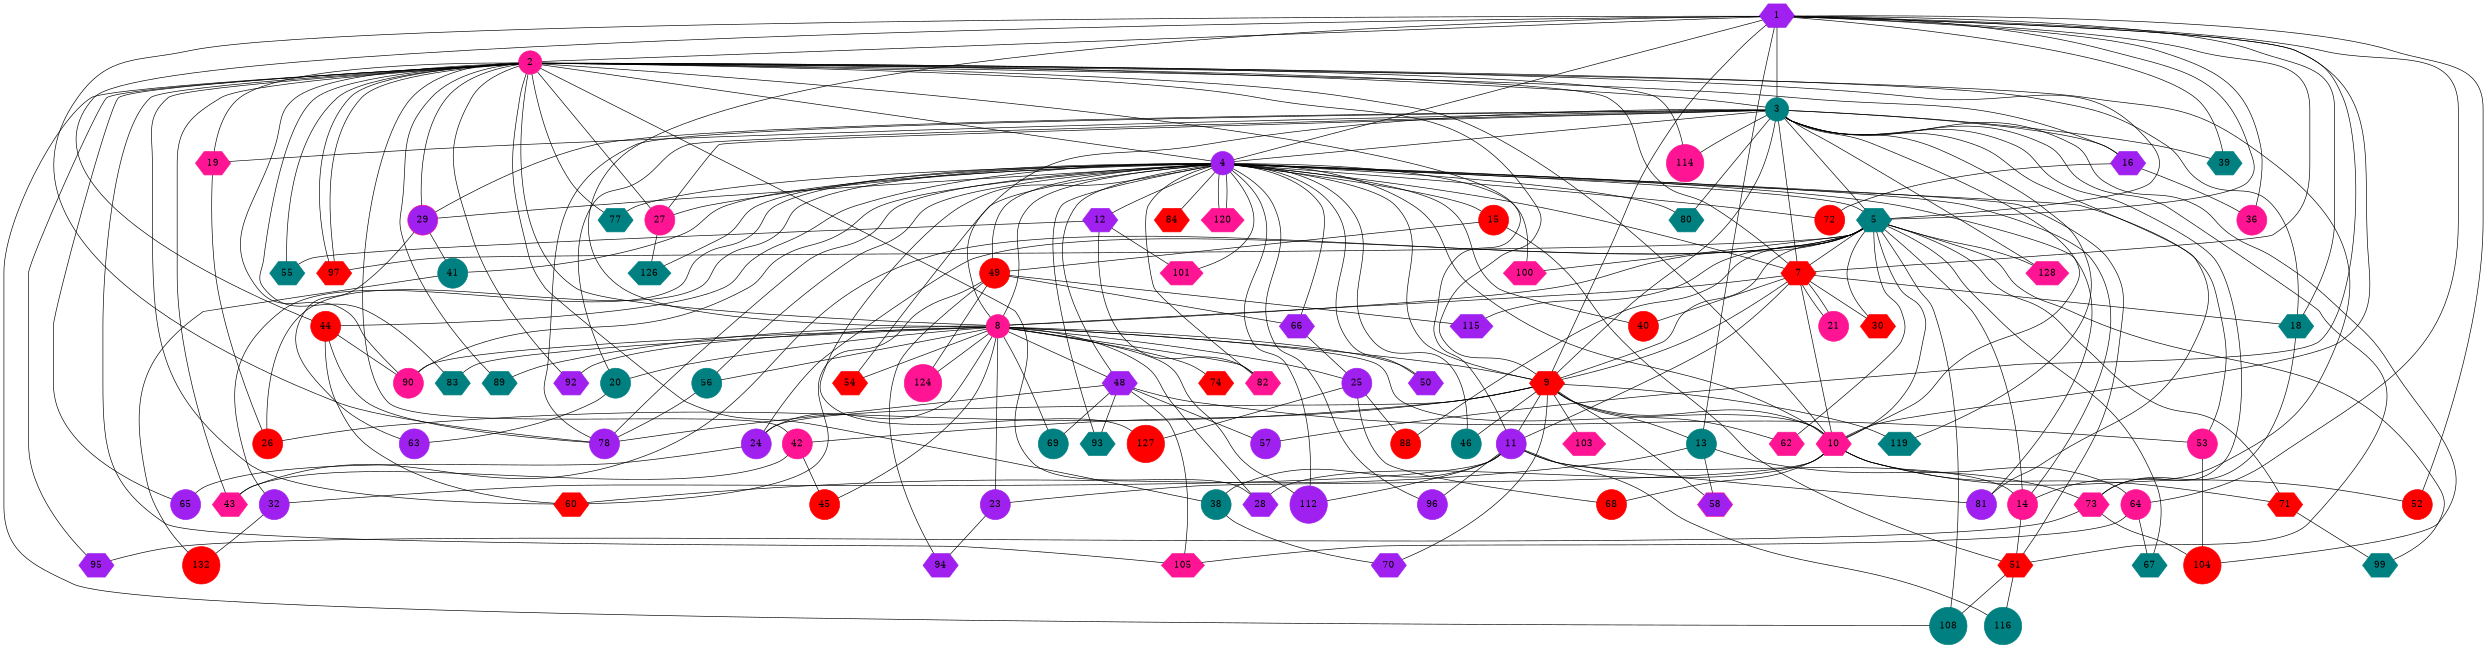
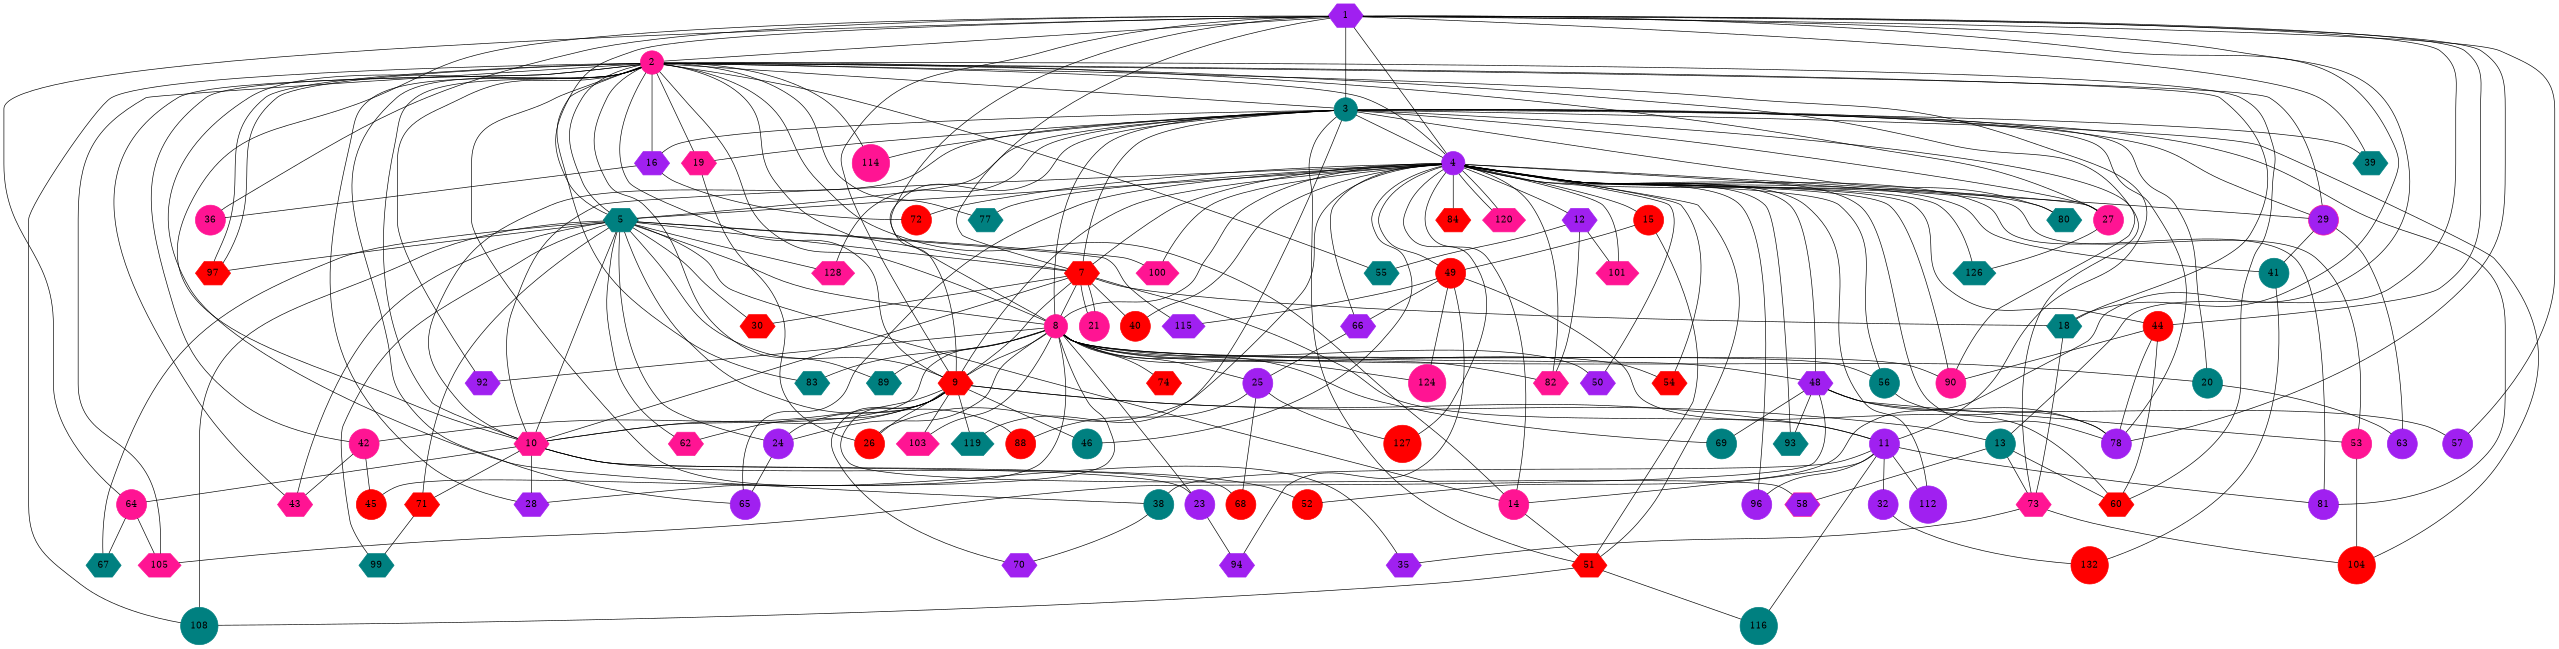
  graph {
    node [color=deeppink shape=circle style=filled]
    1 [color=purple shape=hexagon super="+131"]
    2 [super="+37"]
    3 [color=teal super="+34"]
    4 [color=purple super="+6"]
    5 [color=teal shape=hexagon super="+59"]
    7 [color=red shape=hexagon super="+47"]
    8 [super="+22"]
    9 [color=red shape=hexagon super="+102"]
    10 [shape=hexagon super="+17"]
    13 [color=teal super="+86"]
    18 [color=teal shape=hexagon]
    36
    39 [color=teal shape=hexagon]
    44 [color=red super="+98"]
    52 [color=red]
    57 [color=purple]
    64 [super="+107"]
    78 [color=purple super="+125"]
    11 [color=purple super="+35"]
    14 [super="+31"]
    16 [color=purple shape=hexagon super="+75"]
    19 [shape=hexagon]
    27 [super="+33"]
    28 [color=purple shape=hexagon super="+123"]
    29 [fillcolor=purple super="+76"]
    38 [color=teal]
    42
    43 [shape=hexagon super="+129"]
    55 [color=teal shape=hexagon]
    60 [color=red shape=hexagon super="+113"]
    65 [color=purple]
    77 [color=teal shape=hexagon]
    83 [color=teal shape=hexagon]
    89 [color=teal shape=hexagon]
    90 [super="+122"]
    92 [color=purple shape=hexagon]
-   95 [color=purple shape=hexagon]
+   95 [color=purple shape=hexagon label=35]
    97 [color=red shape=hexagon super="+111"]
    105 [shape=hexagon]
    108 [color=teal super="+110"]
    114
    20 [color=teal]
    51 [color=red shape=hexagon super="+79"]
    73 [shape=hexagon]
    80 [color=teal shape=hexagon]
    81 [color=purple super="+85"]
    104 [color=red]
    119 [color=teal shape=hexagon]
    128 [shape=hexagon]
    12 [color=purple shape=hexagon super="+130"]
    15 [color=red super="+117"]
    26 [color=red super="+106"]
    32 [color=purple super="+118"]
    40 [color=red]
    41 [color=teal]
    46 [color=teal]
    48 [color=purple shape=hexagon super="+91"]
    49 [color=red super="+61"]
    50 [color=purple shape=hexagon]
    53 [super="+109"]
    54 [color=red shape=hexagon]
    56 [color=teal super="+121"]
    66 [color=purple shape=hexagon]
    72 [color=red]
    82 [shape=hexagon]
    84 [color=red shape=hexagon]
    93 [color=teal shape=hexagon]
    96 [color=purple]
    100 [shape=hexagon]
    101 [shape=hexagon]
    112 [color=purple]
    120 [shape=hexagon]
    126 [color=teal shape=hexagon]
    127 [color=red]
    24 [color=purple]
    30 [color=red shape=hexagon]
    62 [shape=hexagon]
    67 [color=teal shape=hexagon]
    71 [color=red shape=hexagon]
    88 [color=red]
    99 [color=teal shape=hexagon]
    115 [color=purple shape=hexagon]
    21
    25 [color=purple super="+87"]
    23 [color=purple]
    45 [color=red]
    69 [color=teal]
    74 [color=red shape=hexagon]
    103 [shape=hexagon]
    124
    58 [fillcolor=purple shape=hexagon]
    70 [color=purple shape=hexagon]
    68 [color=red]
    116 [color=teal]
    63 [color=purple]
    132 [color=red]
    94 [color=purple shape=hexagon]
    1 -- 2
    1 -- 3
    1 -- 4 [weight=2]
    1 -- 5
    1 -- 7
    1 -- 8 [weight=2]
    1 -- 9
    1 -- 10
    1 -- 13
    1 -- 18
    1 -- 36
    1 -- 39
    1 -- 44
    1 -- 52
    1 -- 57
    1 -- 64
    1 -- 78
    2 -- 3
    2 -- 4 [weight=2]
    2 -- 5 [weight=2]
    2 -- 7
    2 -- 8
    2 -- 9
    2 -- 10
    2 -- 18
    2 -- 11
    2 -- 14
    2 -- 16 [weight=2]
    2 -- 19
    2 -- 27
    2 -- 28
    2 -- 29
    2 -- 38
    2 -- 42
    2 -- 43
    2 -- 55
    2 -- 60
    2 -- 65
    2 -- 77
    2 -- 83
    2 -- 89
    2 -- 90
    2 -- 92
    2 -- 95
    2 -- 97
    2 -- 97
    2 -- 105
    2 -- 108
    2 -- 114
    3 -- 4 [weight=2]
    3 -- 5
    3 -- 7
    3 -- 8
    3 -- 9
    3 -- 10
    3 -- 39
    3 -- 78
    3 -- 16
    3 -- 19
    3 -- 27
    3 -- 29
    3 -- 114
    3 -- 20 [weight=2]
    3 -- 51
    3 -- 73
    3 -- 80
    3 -- 81
    3 -- 104
    3 -- 119
    3 -- 128
    4 -- 5 [weight=2]
    4 -- 7 [weight=2]
    4 -- 8 [weight=2]
    4 -- 9 [weight=2]
    4 -- 10 [weight=2]
    4 -- 44
    4 -- 78
    4 -- 14
    4 -- 27
    4 -- 29
    4 -- 77
    4 -- 90
    4 -- 51
    4 -- 80
    4 -- 81
    4 -- 12 [weight=2]
    4 -- 15
    4 -- 26
-   4 -- 32 [weight=2]
+   4 -- 65 [weight=2]
    4 -- 40
    4 -- 41
    4 -- 46
    4 -- 48
    4 -- 49
    4 -- 50
    4 -- 53
    4 -- 54
    4 -- 56
    4 -- 66
    4 -- 72
    4 -- 82
    4 -- 84 [weight=2]
    4 -- 93
    4 -- 96
    4 -- 100
    4 -- 101
    4 -- 112
    4 -- 120
    4 -- 120
    4 -- 126
    4 -- 127
    5 -- 7
    5 -- 8
    5 -- 9
    5 -- 10
    5 -- 14
    5 -- 43
    5 -- 97
    5 -- 108
    5 -- 128
    5 -- 100
    5 -- 24
    5 -- 30
    5 -- 62
    5 -- 67
    5 -- 71
    5 -- 88
    5 -- 99
    5 -- 115
    7 -- 8
    7 -- 9
    7 -- 10
    7 -- 18
    7 -- 11
    7 -- 40
    7 -- 30
    7 -- 21
    7 -- 21
    8 -- 9
    8 -- 10
    8 -- 28
    8 -- 83
    8 -- 89
    8 -- 90
    8 -- 92
    8 -- 20
    8 -- 48
    8 -- 50
    8 -- 54
    8 -- 56
    8 -- 82
    8 -- 24
    8 -- 25
    8 -- 23
    8 -- 45
    8 -- 69
    8 -- 74 [weight=2]
-   8 -- 112
+   8 -- 103
    8 -- 124
    9 -- 10
    9 -- 13
    9 -- 11
    9 -- 42
    9 -- 119
    9 -- 26
    9 -- 46
    9 -- 24
    9 -- 62
    9 -- 103
    9 -- 58
    9 -- 70
    10 -- 52
    10 -- 64
    10 -- 28
    10 -- 71
    10 -- 23
    10 -- 68
    13 -- 60
    13 -- 73
    13 -- 58
    18 -- 73
    44 -- 78
    44 -- 60
    44 -- 90
    64 -- 105
    64 -- 67
    11 -- 14
    11 -- 38
    11 -- 81
    11 -- 32
    11 -- 96
    11 -- 112
    11 -- 116
    14 -- 51
    16 -- 36
    16 -- 72
    19 -- 26
    27 -- 126
    29 -- 41
    29 -- 63
    38 -- 70
    42 -- 43
    42 -- 45
    20 -- 63
    51 -- 108
    51 -- 116
    73 -- 95
    73 -- 104
    12 -- 55
    12 -- 82
    12 -- 101
    15 -- 51
    15 -- 49
    32 -- 132
    41 -- 132
    48 -- 57
    48 -- 78
    48 -- 105
    48 -- 53
    48 -- 93
    48 -- 69
    49 -- 60
    49 -- 66
    49 -- 115
    49 -- 124
    49 -- 94
    53 -- 104
    56 -- 78
    66 -- 25 [weight=2]
    24 -- 65
    71 -- 99
    25 -- 127
    25 -- 88
    25 -- 68
    23 -- 94
  }
